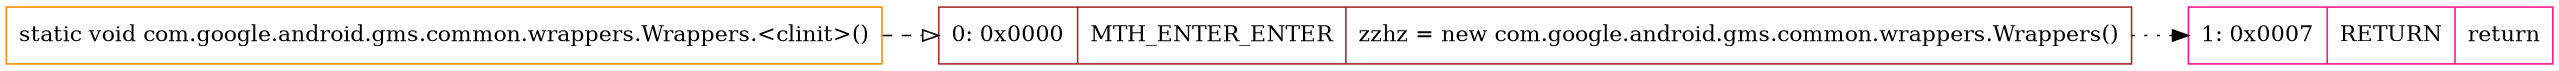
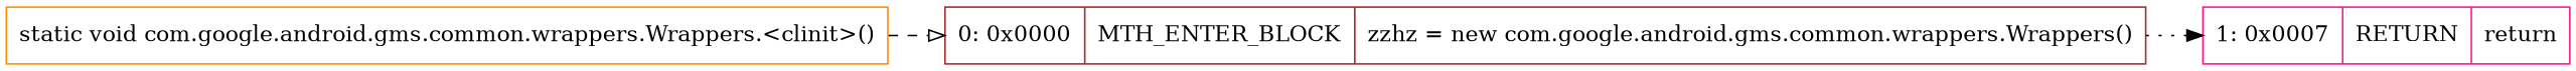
  digraph {
    rankdir=LR
    node [shape=record]
-   n1 [label="{0\:\ 0x0000|MTH_ENTER_ENTER\l|zzhz = new com.google.android.gms.common.wrappers.Wrappers()\l}" color=brown]
+   n1 [label="{0\:\ 0x0000|MTH_ENTER_BLOCK\l|zzhz = new com.google.android.gms.common.wrappers.Wrappers()\l}" color=brown]
    n2 [label="{1\:\ 0x0007|RETURN\l|return\l}" color=deeppink]
    n3 [label="{static void com.google.android.gms.common.wrappers.Wrappers.\<clinit\>() }" color=darkorange]
    n1 -> n2 [style=dotted arrowhead=normal]
    n3 -> n1 [style=dashed arrowhead=onormal]
  }
